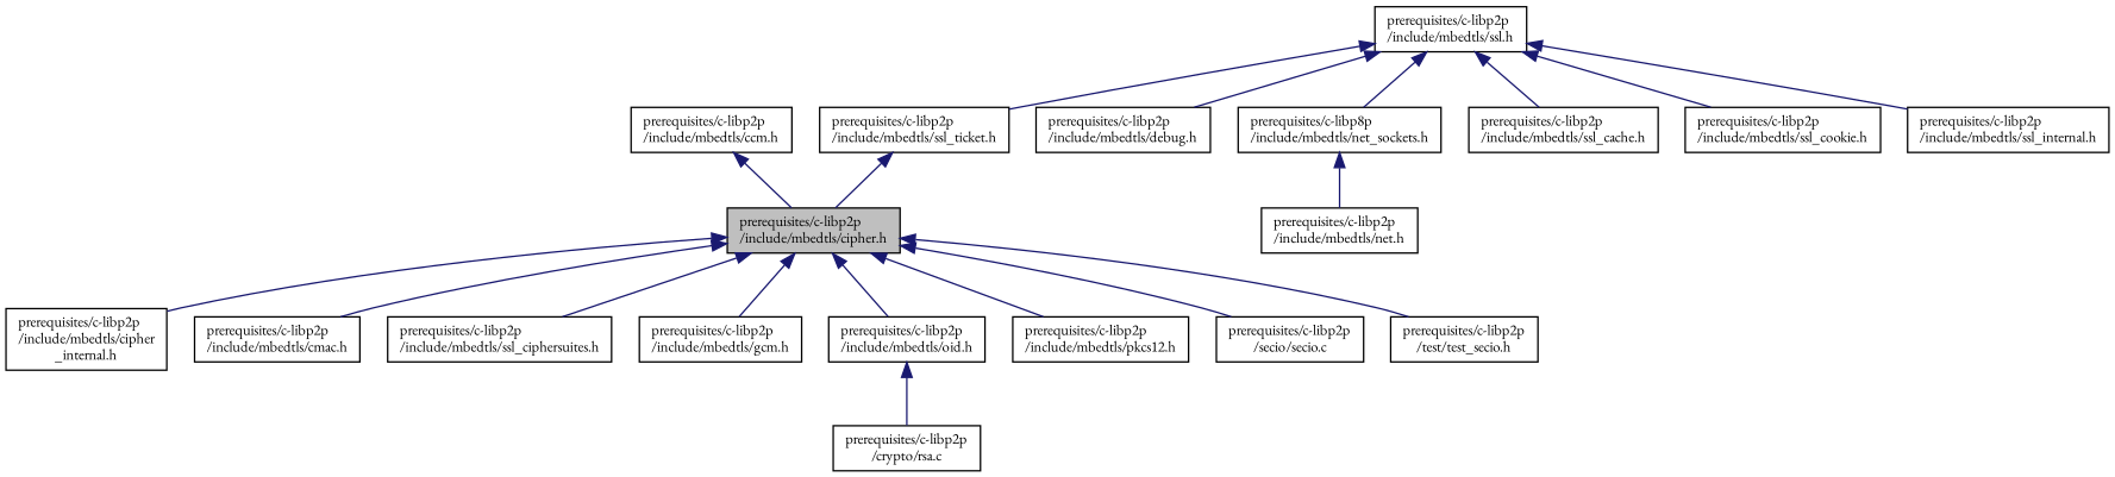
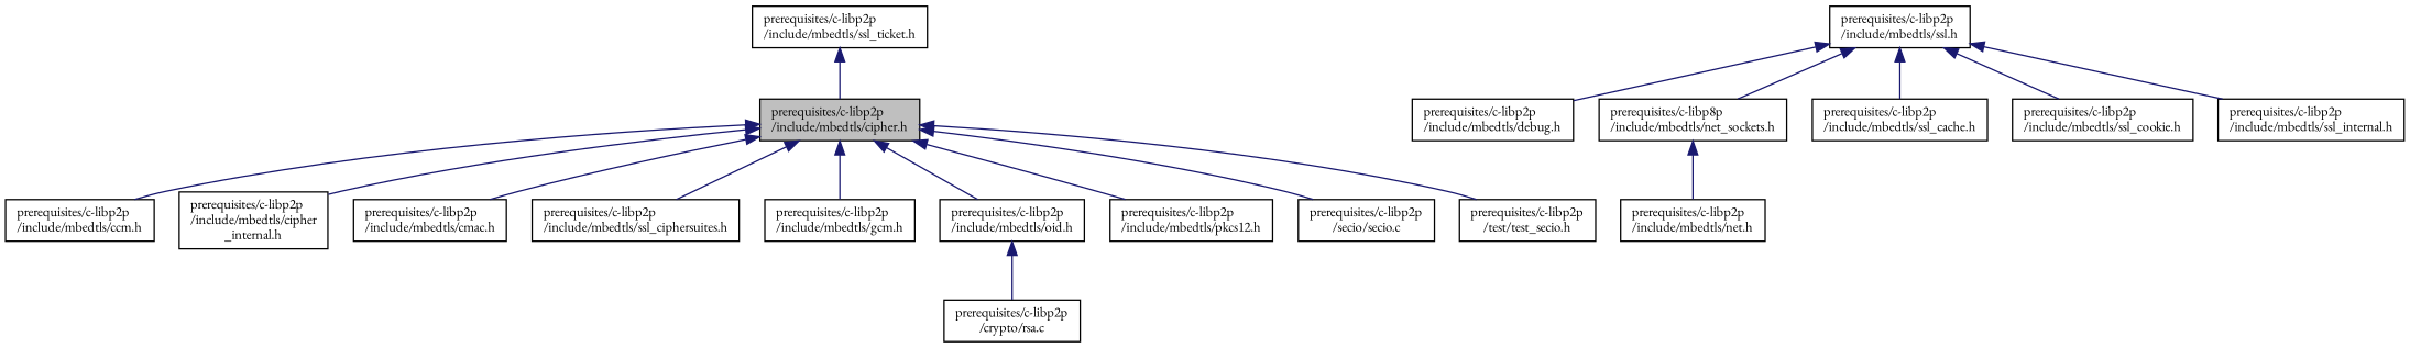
  digraph {
    fontname="EB Garamond"
    node [color=black fillcolor=white fontname="EB Garamond" fontsize=10 shape=record style=filled]
    edge [color=midnightblue dir=back fontname="EB Garamond" fontsize=10 labelfontname=Helvetica labelfontsize=10 style=solid]
    n1 [fillcolor=grey75 fontcolor=black height=0.2 label="prerequisites/c-libp2p\l/include/mbedtls/cipher.h" width=0.4]
    n2 [height=0.2 label="prerequisites/c-libp2p\l/include/mbedtls/ccm.h" width=0.4]
    n3 [height=0.2 label="prerequisites/c-libp2p\l/include/mbedtls/cipher\l_internal.h" width=0.4]
    n4 [height=0.2 label="prerequisites/c-libp2p\l/include/mbedtls/cmac.h" width=0.4]
    n5 [height=0.2 label="prerequisites/c-libp2p\l/include/mbedtls/ssl_ciphersuites.h" width=0.4]
    n6 [height=0.2 label="prerequisites/c-libp2p\l/include/mbedtls/gcm.h" width=0.4]
    n7 [height=0.2 label="prerequisites/c-libp2p\l/include/mbedtls/oid.h" width=0.4]
    n8 [height=0.2 label="prerequisites/c-libp2p\l/include/mbedtls/pkcs12.h" width=0.4]
    n9 [height=0.2 label="prerequisites/c-libp2p\l/secio/secio.c" width=0.4]
    n10 [height=0.2 label="prerequisites/c-libp2p\l/test/test_secio.h" width=0.4]
    n11 [height=0.2 label="prerequisites/c-libp2p\l/include/mbedtls/ssl_ticket.h" width=0.4]
    n12 [height=0.2 label="prerequisites/c-libp2p\l/crypto/rsa.c" width=0.4]
    n13 [height=0.2 label="prerequisites/c-libp2p\l/include/mbedtls/ssl.h" width=0.4]
    n14 [height=0.2 label="prerequisites/c-libp2p\l/include/mbedtls/debug.h" width=0.4]
    n15 [height=0.2 label="prerequisites/c-libp8p\l/include/mbedtls/net_sockets.h" width=0.4]
    n16 [height=0.2 label="prerequisites/c-libp2p\l/include/mbedtls/ssl_cache.h" width=0.4]
    n17 [height=0.2 label="prerequisites/c-libp2p\l/include/mbedtls/ssl_cookie.h" width=0.4]
    n18 [height=0.2 label="prerequisites/c-libp2p\l/include/mbedtls/ssl_internal.h" width=0.4]
    n19 [height=0.2 label="prerequisites/c-libp2p\l/include/mbedtls/net.h" width=0.4]
-   n2 -> n1
+   n1 -> n2
    n1 -> n3
    n1 -> n4
    n1 -> n5
    n1 -> n6
    n1 -> n7
    n1 -> n8
    n1 -> n9
    n1 -> n10
    n7 -> n12
    n11 -> n1
-   n13 -> n11
    n13 -> n14
    n13 -> n15
    n13 -> n16
    n13 -> n17
    n13 -> n18
    n15 -> n19
  }
